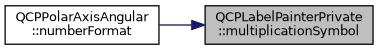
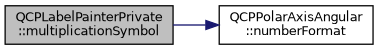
  digraph {
    rankdir=RL
    node [color=black fontname=Helvetica fontsize=10 shape=record style=filled]
    n1 [fillcolor=grey75 fontcolor=black height=0.2 label="QCPLabelPainterPrivate\l::multiplicationSymbol" width=0.4]
    n2 [fillcolor=white height=0.2 label="QCPPolarAxisAngular\l::numberFormat" width=0.4]
-   n1 -> n2 [color=midnightblue dir=back fontname=Helvetica fontsize=10 labelfontname=Helvetica labelfontsize=10 style=solid]
+   n2 -> n1 [color=midnightblue dir=back fontname=Helvetica fontsize=10 labelfontname=Helvetica labelfontsize=10 style=solid]
  }
